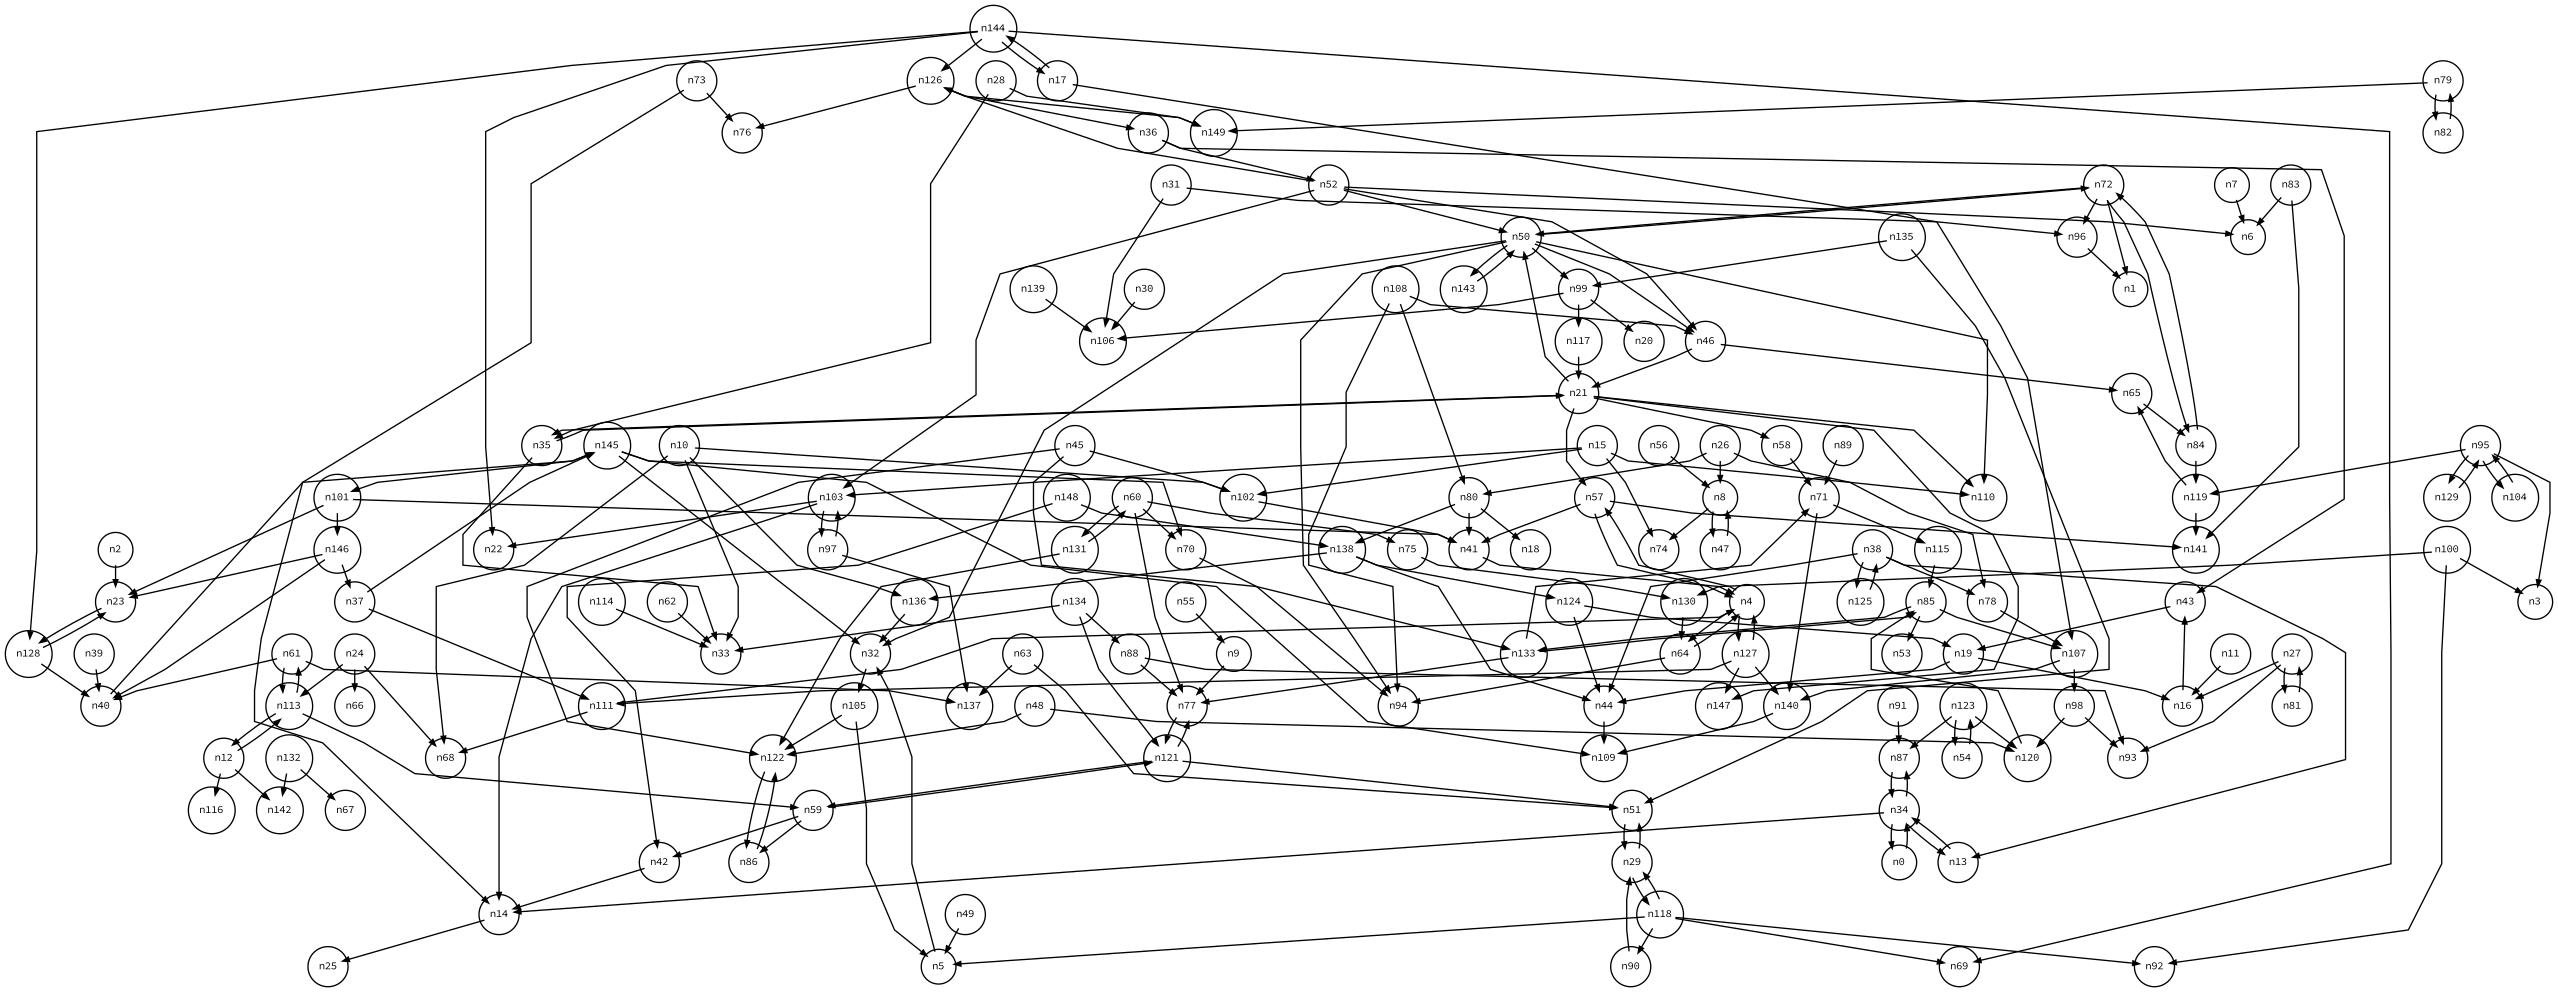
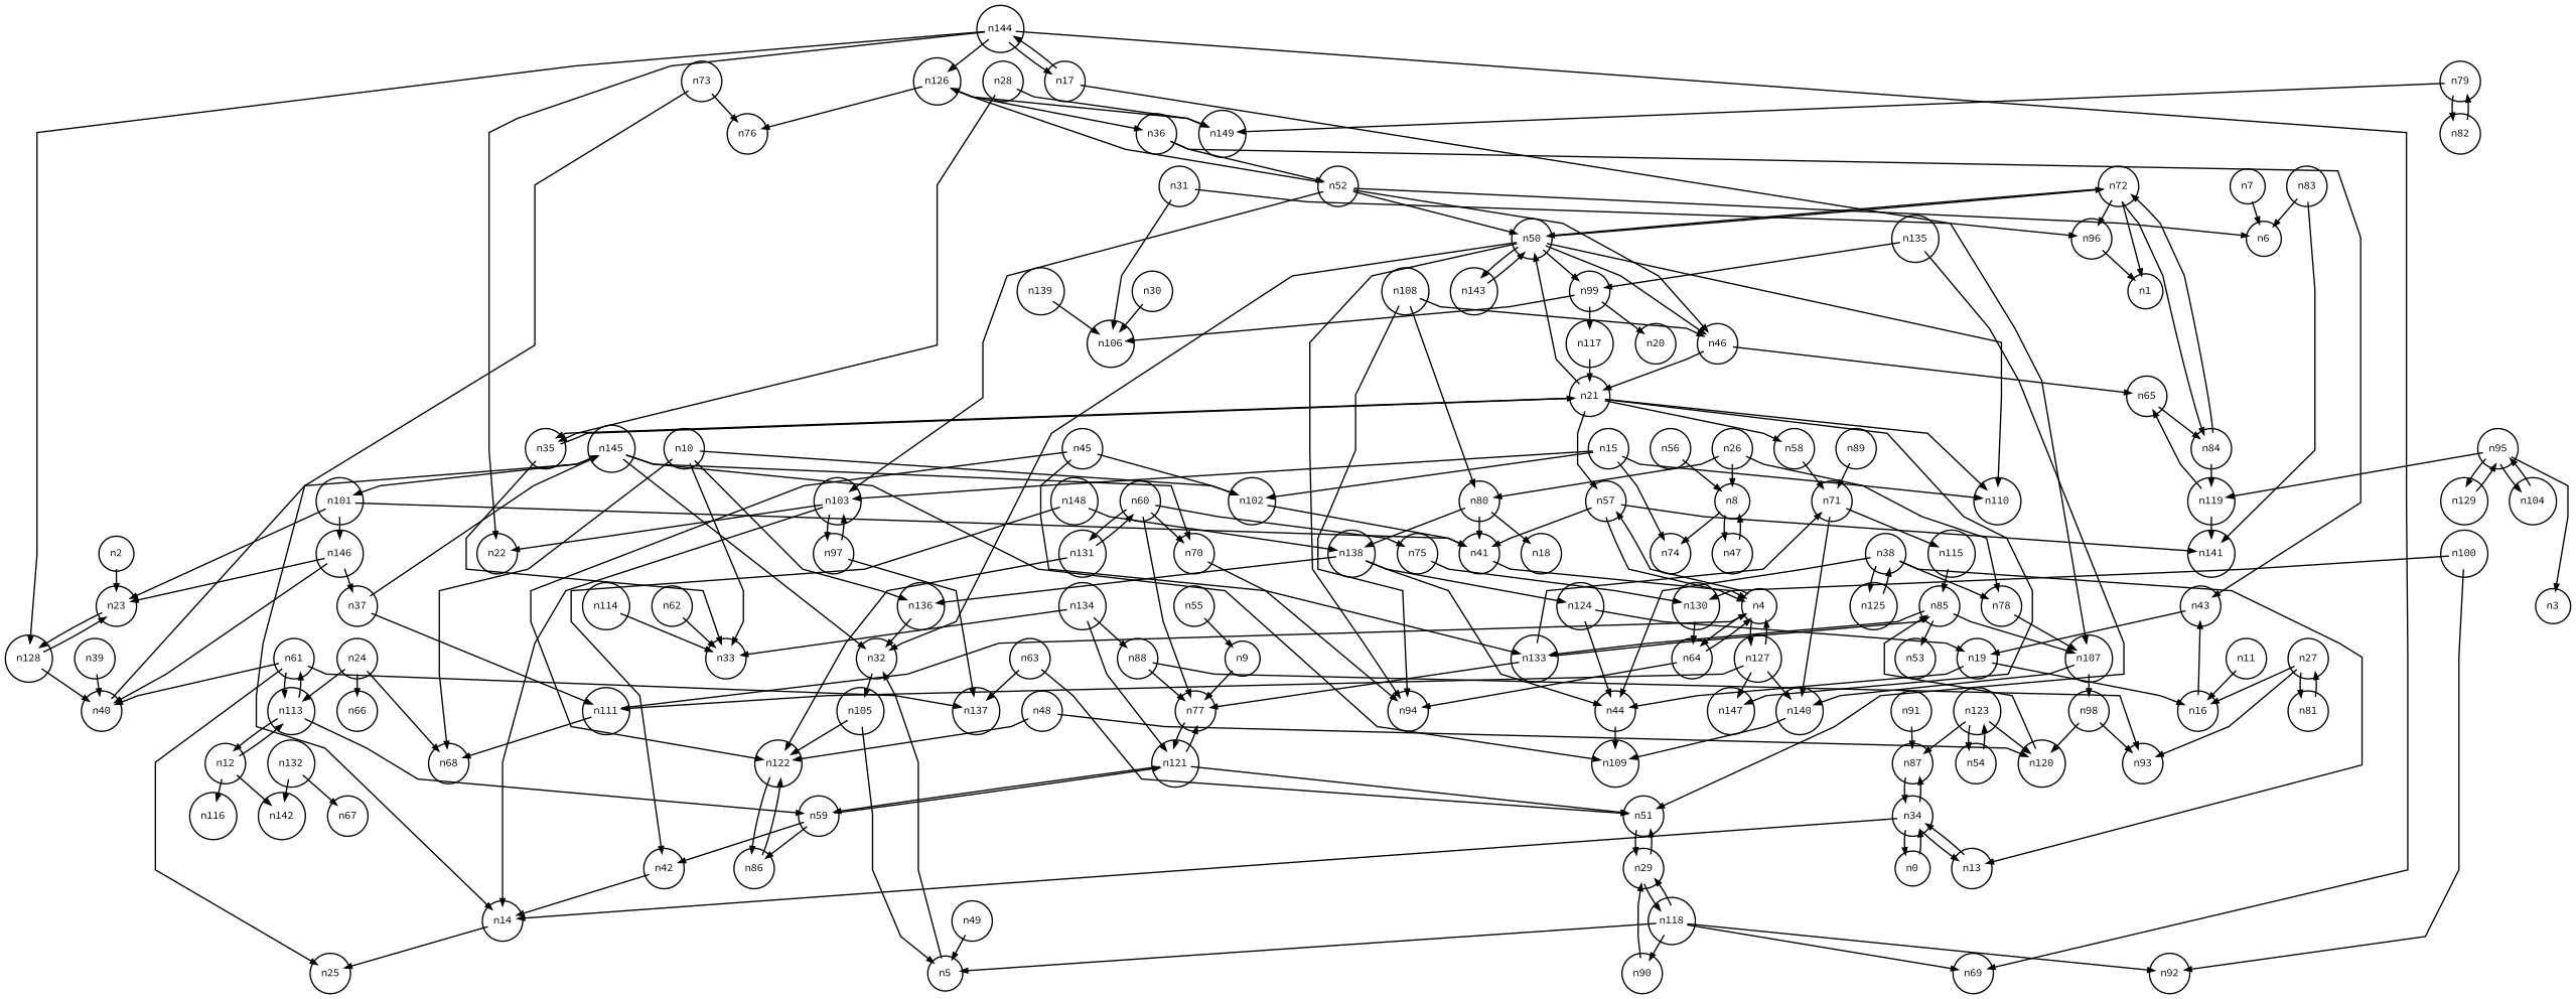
  digraph {
    fontname="Source Code Pro"
    fontsize=8
    nodesep=0.22
    nodesize=0.32
    ranksep=0.22
    splines=polyline
    node [fixedsize=shape fontname="Source Code Pro" fontsize=8 shape=circle]
    edge [arrowsize=0.5 fontname="Source Code Pro"]
    n96 [width=0.32]
    n1 [width=0.32]
    n23 [width=0.32]
    n128 [width=0.32]
    n40 [width=0.32]
    n145 [width=0.32]
    n2 [width=0.32]
    n57 [width=0.32]
    n41 [width=0.32]
    n141 [width=0.32]
    n4 [width=0.32]
    n64 [width=0.32]
    n127 [width=0.32]
    n94 [width=0.32]
    n111 [width=0.32]
    n140 [width=0.32]
    n147 [width=0.32]
    n68 [width=0.32]
    n109 [width=0.32]
    n32 [width=0.32]
    n105 [width=0.32]
    n5 [width=0.32]
    n122 [width=0.32]
    n86 [width=0.32]
    n7 [width=0.32]
    n6 [width=0.32]
    n8 [width=0.32]
    n74 [width=0.32]
    n47 [width=0.32]
    n43 [width=0.32]
    n19 [width=0.32]
    n16 [width=0.32]
    n44 [width=0.32]
    n9 [width=0.32]
    n77 [width=0.32]
    n10 [width=0.32]
    n33 [width=0.32]
    n102 [width=0.32]
    n136 [width=0.32]
    n11 [width=0.32]
    n12 [width=0.32]
    n116 [width=0.32]
    n142 [width=0.32]
    n113 [width=0.32]
    n59 [width=0.32]
    n61 [width=0.32]
    n42 [width=0.32]
    n121 [width=0.32]
    n25 [width=0.32]
    n137 [width=0.32]
    n14 [width=0.32]
    n15 [width=0.32]
    n103 [width=0.32]
    n110 [width=0.32]
    n22 [width=0.32]
    n97 [width=0.32]
    n107 [width=0.32]
    n98 [width=0.32]
    n93 [width=0.32]
    n120 [width=0.32]
    n85 [width=0.32]
    n17 [width=0.32]
    n144 [width=0.32]
    n69 [width=0.32]
    n126 [width=0.32]
    n149 [width=0.32]
    n36 [width=0.32]
    n76 [width=0.32]
    n52 [width=0.32]
    n35 [width=0.32]
    n21 [width=0.32]
    n50 [width=0.32]
    n58 [width=0.32]
    n46 [width=0.32]
    n99 [width=0.32]
    n143 [width=0.32]
    n72 [width=0.32]
    n71 [width=0.32]
    n65 [width=0.32]
    n106 [width=0.32]
    n20 [width=0.32]
    n117 [width=0.32]
    n84 [width=0.32]
    n115 [width=0.32]
    n119 [width=0.32]
    n70 [width=0.32]
    n101 [width=0.32]
    n24 [width=0.32]
    n66 [width=0.32]
    n51 [width=0.32]
    n26 [width=0.32]
    n78 [width=0.32]
    n80 [width=0.32]
    n18 [width=0.32]
    n138 [width=0.32]
    n124 [width=0.32]
    n27 [width=0.32]
    n81 [width=0.32]
    n28 [width=0.32]
    n29 [width=0.32]
    n118 [width=0.32]
    n90 [width=0.32]
    n92 [width=0.32]
    n30 [width=0.32]
    n31 [width=0.32]
    n0 [width=0.32]
    n34 [width=0.32]
    n13 [width=0.32]
    n87 [width=0.32]
    n37 [width=0.32]
    n146 [width=0.32]
    n38 [width=0.32]
    n125 [width=0.32]
    n39 [width=0.32]
    n45 [width=0.32]
    n133 [width=0.32]
    n53 [width=0.32]
    n48 [width=0.32]
    n49 [width=0.32]
    n123 [width=0.32]
    n54 [width=0.32]
    n55 [width=0.32]
    n56 [width=0.32]
    n60 [width=0.32]
    n75 [width=0.32]
    n131 [width=0.32]
    n130 [width=0.32]
    n62 [width=0.32]
    n63 [width=0.32]
    n73 [width=0.32]
    n79 [width=0.32]
    n82 [width=0.32]
    n83 [width=0.32]
    n88 [width=0.32]
    n89 [width=0.32]
    n91 [width=0.32]
    n95 [width=0.32]
    n3 [width=0.32]
    n104 [width=0.32]
    n129 [width=0.32]
    n100 [width=0.32]
    n108 [width=0.32]
    n114 [width=0.32]
    n132 [width=0.32]
    n67 [width=0.32]
    n134 [width=0.32]
    n135 [width=0.32]
    n139 [width=0.32]
    n148 [width=0.32]
    n96 -> n1
    n23 -> n128
    n128 -> n23
    n128 -> n40
    n40 -> n145
    n145 -> n109
    n145 -> n32
    n145 -> n70
    n145 -> n101
    n2 -> n23
    n57 -> n41
    n57 -> n141
    n57 -> n4
    n41 -> n4
    n4 -> n57
    n4 -> n64
    n4 -> n127
    n64 -> n4
    n64 -> n94
    n127 -> n4
    n127 -> n111
    n127 -> n140
    n127 -> n147
    n111 -> n4
    n111 -> n68
    n140 -> n109
    n32 -> n105
    n105 -> n5
    n105 -> n122
    n5 -> n32
    n122 -> n86
    n86 -> n122
    n7 -> n6
    n8 -> n74
    n8 -> n47
    n47 -> n8
    n43 -> n19
    n19 -> n16
    n19 -> n44
    n16 -> n43
    n44 -> n109
    n9 -> n77
    n77 -> n121
    n10 -> n68
    n10 -> n33
    n10 -> n102
    n10 -> n136
    n102 -> n41
    n136 -> n32
    n11 -> n16
    n12 -> n116
    n12 -> n142
    n12 -> n113
    n113 -> n12
    n113 -> n59
    n113 -> n61
    n59 -> n86
    n59 -> n42
    n59 -> n121
    n61 -> n40
    n61 -> n113
+   n61 -> n25
    n61 -> n137
    n42 -> n14
    n121 -> n77
    n121 -> n59
    n121 -> n51
    n14 -> n25
    n15 -> n74
    n15 -> n102
    n15 -> n103
    n15 -> n110
    n103 -> n14
    n103 -> n22
    n103 -> n97
    n97 -> n137
    n97 -> n103
    n107 -> n140
    n107 -> n98
    n98 -> n93
    n98 -> n120
    n120 -> n85
    n85 -> n107
    n85 -> n133
    n85 -> n53
    n17 -> n107
    n17 -> n144
    n144 -> n128
    n144 -> n22
    n144 -> n17
    n144 -> n69
    n144 -> n126
    n126 -> n149
    n126 -> n36
    n126 -> n76
    n36 -> n43
    n36 -> n52
    n52 -> n6
    n52 -> n103
    n52 -> n126
    n52 -> n50
    n52 -> n46
    n35 -> n33
    n35 -> n21
    n21 -> n57
    n21 -> n147
    n21 -> n110
    n21 -> n35
    n21 -> n50
    n21 -> n58
    n50 -> n94
    n50 -> n32
    n50 -> n110
    n50 -> n46
    n50 -> n99
    n50 -> n143
    n50 -> n72
    n58 -> n71
    n46 -> n21
    n46 -> n65
    n99 -> n106
    n99 -> n20
    n99 -> n117
    n143 -> n50
    n72 -> n96
    n72 -> n1
    n72 -> n50
    n72 -> n84
    n71 -> n140
    n71 -> n115
    n65 -> n84
    n117 -> n21
    n84 -> n72
    n84 -> n119
    n115 -> n85
    n119 -> n141
    n119 -> n65
    n70 -> n94
    n101 -> n23
    n101 -> n41
    n101 -> n146
    n24 -> n68
    n24 -> n113
    n24 -> n66
    n51 -> n29
    n26 -> n8
    n26 -> n78
    n26 -> n80
    n78 -> n107
    n80 -> n41
    n80 -> n18
    n80 -> n138
    n138 -> n44
    n138 -> n136
    n138 -> n124
    n124 -> n19
    n124 -> n44
    n27 -> n16
    n27 -> n93
    n27 -> n81
    n81 -> n27
    n28 -> n149
    n28 -> n35
    n29 -> n51
    n29 -> n118
    n118 -> n5
    n118 -> n69
    n118 -> n29
    n118 -> n90
    n118 -> n92
    n90 -> n29
    n30 -> n106
    n31 -> n96
    n31 -> n106
    n0 -> n34
    n34 -> n14
    n34 -> n0
    n34 -> n13
    n34 -> n87
    n13 -> n34
    n87 -> n34
    n37 -> n145
    n37 -> n111
    n146 -> n23
    n146 -> n40
    n146 -> n37
    n38 -> n44
    n38 -> n78
    n38 -> n13
    n38 -> n125
    n125 -> n38
    n39 -> n40
    n45 -> n122
    n45 -> n102
    n45 -> n133
    n133 -> n77
    n133 -> n85
    n133 -> n71
    n48 -> n122
    n48 -> n120
    n49 -> n5
    n123 -> n120
    n123 -> n87
    n123 -> n54
    n54 -> n123
    n55 -> n9
    n56 -> n8
    n60 -> n77
    n60 -> n70
    n60 -> n75
    n60 -> n131
    n75 -> n130
    n131 -> n122
    n131 -> n60
    n130 -> n64
    n62 -> n33
    n63 -> n137
    n63 -> n51
    n73 -> n14
    n73 -> n76
    n79 -> n149
    n79 -> n82
    n82 -> n79
    n83 -> n141
    n83 -> n6
    n88 -> n77
    n88 -> n93
    n89 -> n71
    n91 -> n87
    n95 -> n119
    n95 -> n3
    n95 -> n104
    n95 -> n129
    n104 -> n95
    n129 -> n95
    n100 -> n92
    n100 -> n130
-   n100 -> n3
    n108 -> n94
    n108 -> n46
    n108 -> n80
    n114 -> n33
    n132 -> n142
    n132 -> n67
    n134 -> n33
    n134 -> n121
    n134 -> n88
    n135 -> n99
    n135 -> n51
    n139 -> n106
    n148 -> n42
    n148 -> n138
  }
